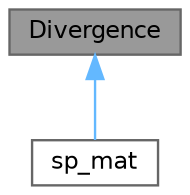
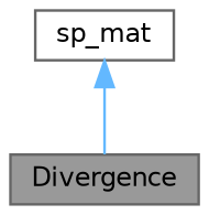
  digraph {
    node [color=gray40 fontname=Helvetica fontsize=10 shape=box style=filled]
    n1 [fillcolor=grey60 fontcolor=black height=0.2 label=Divergence width=0.4]
    n2 [fillcolor=white height=0.2 label=sp_mat width=0.4]
-   n1 -> n2 [color=steelblue1 dir=back fontname=Helvetica fontsize=10 labelfontname=Helvetica labelfontsize=10 style=solid]
+   n2 -> n1 [color=steelblue1 dir=back fontname=Helvetica fontsize=10 labelfontname=Helvetica labelfontsize=10 style=solid]
  }
